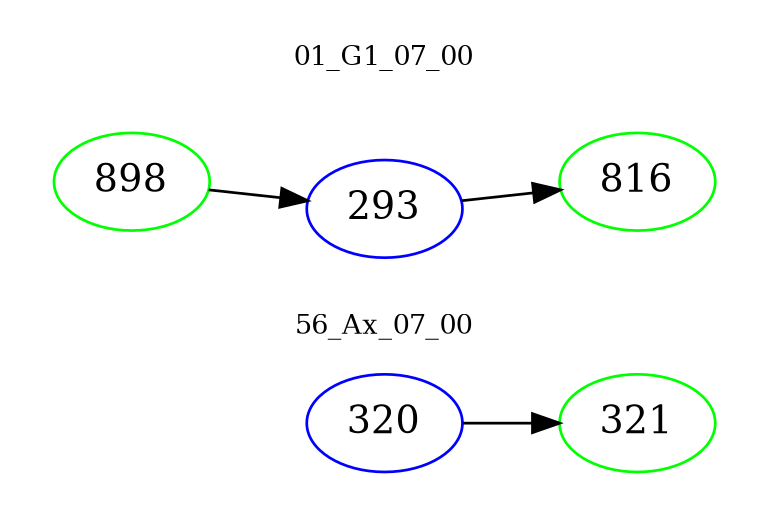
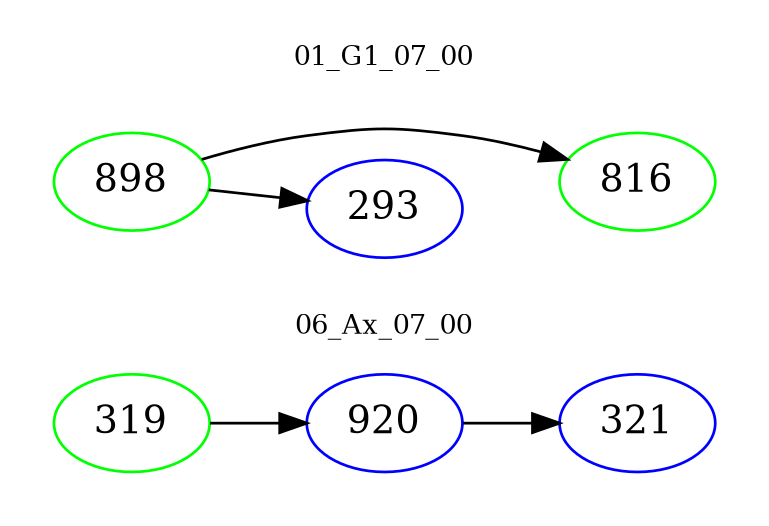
  digraph {
    rankdir=LR
    node [color=green]
    edge [color=black]
-   n2 [color=blue label=320]
-   n3 [label=321]
+   n1 [label=319]
+   n2 [color=blue label=920]
+   n3 [color=blue label=321]
    n4 [label=898]
    n5 [color=blue label=293]
    n6 [label=816]
    subgraph cluster_1 {
      color=white
      fontsize=10
-     label="56_Ax_07_00"
+     label="06_Ax_07_00"
+     n1
      n2
      n3
    }
    subgraph cluster_2 {
      color=white
      fontsize=10
      label="01_G1_07_00"
      n4
      n5
      n6
    }
+   n1 -> n2
    n2 -> n3
    n4 -> n5
-   n5 -> n6
+   n4 -> n6
  }
